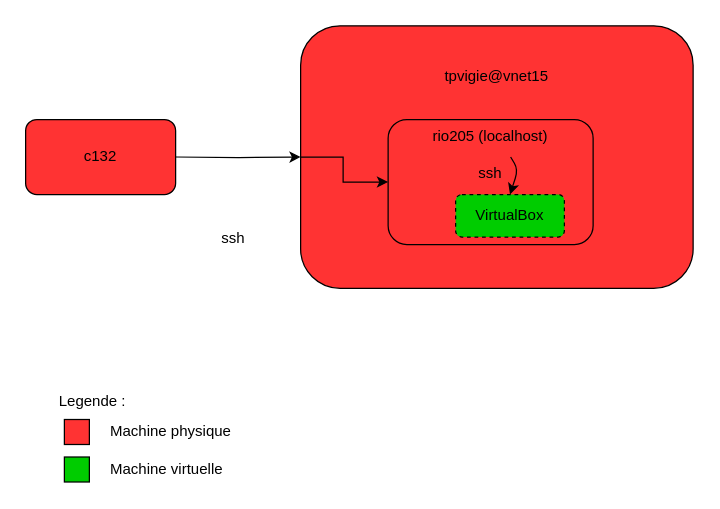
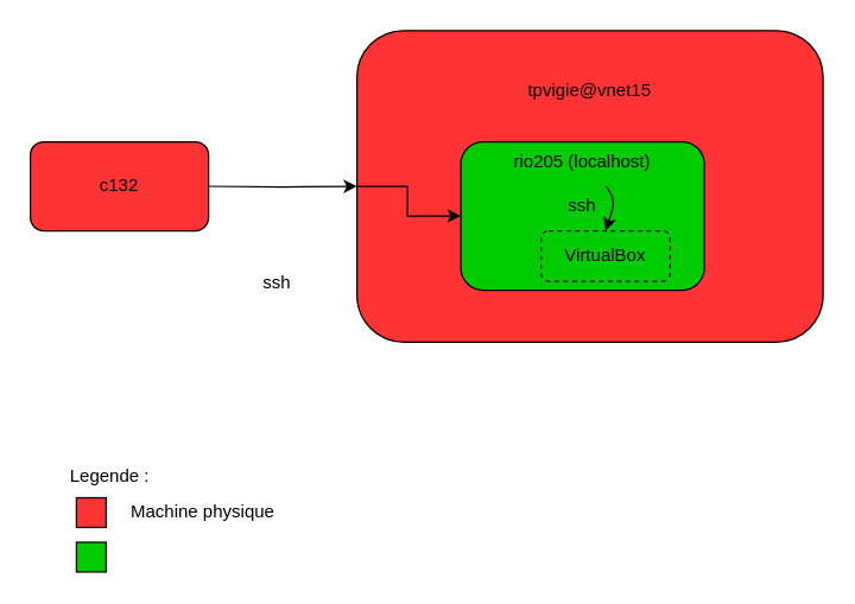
  <mxCell id="0" />
  <mxCell id="1" parent="0" />
  <mxCell id="2" style="edgeStyle=orthogonalEdgeStyle;rounded=0;orthogonalLoop=1;jettySize=auto;html=1;exitX=1.003;exitY=0.451;exitDx=0;exitDy=0;entryX=0;entryY=0.5;entryDx=0;entryDy=0;exitPerimeter=0;" parent="1" target="3" edge="1"><mxGeometry relative="1" as="geometry"><mxPoint x="140" y="125" as="sourcePoint" /></mxGeometry></mxCell>
  <mxCell id="3" value="tpvigie@vnet15&lt;br&gt;&lt;br&gt;&lt;br&gt;&lt;br&gt;&lt;br&gt;&lt;br&gt;&lt;br&gt;&lt;br&gt;&lt;br&gt;&lt;br&gt;" style="rounded=1;whiteSpace=wrap;html=1;fillColor=#FF3333;" parent="1" vertex="1"><mxGeometry x="240" y="20" width="314" height="210" as="geometry" /></mxCell>
- <mxCell id="4" value="rio205 (localhost)&lt;br&gt;&lt;br&gt;ssh&lt;br&gt;&lt;br&gt;&lt;br&gt;&lt;br&gt;" style="rounded=1;whiteSpace=wrap;html=1;fillColor=#ff3333;" parent="1" vertex="1"><mxGeometry x="310" y="95" width="164" height="100" as="geometry" /></mxCell>
+ <mxCell id="4" value="rio205 (localhost)&lt;br&gt;&lt;br&gt;ssh&lt;br&gt;&lt;br&gt;&lt;br&gt;&lt;br&gt;" style="rounded=1;whiteSpace=wrap;html=1;fillColor=#00CC00;" parent="1" vertex="1"><mxGeometry x="310" y="95" width="164" height="100" as="geometry" /></mxCell>
  <mxCell id="5" value="ssh" style="text;html=1;resizable=0;points=[];autosize=1;align=left;verticalAlign=top;spacingTop=-4;" parent="1" vertex="1"><mxGeometry x="175" y="180" width="30" height="20" as="geometry" /></mxCell>
  <mxCell id="6" value="c132" style="rounded=1;whiteSpace=wrap;html=1;strokeColor=#000000;fillColor=#FF3333;" parent="1" vertex="1"><mxGeometry x="20" y="95" width="120" height="60" as="geometry" /></mxCell>
  <mxCell id="7" style="edgeStyle=orthogonalEdgeStyle;rounded=0;orthogonalLoop=1;jettySize=auto;html=1;exitX=0;exitY=0.5;exitDx=0;exitDy=0;entryX=0;entryY=0.5;entryDx=0;entryDy=0;" parent="1" source="3" target="4" edge="1"><mxGeometry relative="1" as="geometry"><Array as="points"><mxPoint x="274" y="125" /><mxPoint x="274" y="145" /></Array></mxGeometry></mxCell>
  <mxCell id="8" value="Legende :&lt;br&gt;&lt;br&gt;" style="text;html=1;resizable=0;points=[];autosize=1;align=left;verticalAlign=top;spacingTop=-4;" parent="1" vertex="1"><mxGeometry x="45" y="311" width="70" height="30" as="geometry" /></mxCell>
  <mxCell id="9" value="" style="whiteSpace=wrap;html=1;aspect=fixed;strokeColor=#000000;fillColor=#00CC00;" parent="1" vertex="1"><mxGeometry x="51" y="365" width="20" height="20" as="geometry" /></mxCell>
- <mxCell id="10" value="Machine virtuelle" style="text;html=1;resizable=0;points=[];autosize=1;align=left;verticalAlign=top;spacingTop=-4;" parent="1" vertex="1"><mxGeometry x="86" y="365" width="110" height="20" as="geometry" /></mxCell>
  <mxCell id="11" value="" style="whiteSpace=wrap;html=1;aspect=fixed;strokeColor=#000000;fillColor=#FF3333;" parent="1" vertex="1"><mxGeometry x="51" y="335" width="20" height="20" as="geometry" /></mxCell>
  <mxCell id="12" value="Machine physique" style="text;html=1;resizable=0;points=[];autosize=1;align=left;verticalAlign=top;spacingTop=-4;" parent="1" vertex="1"><mxGeometry x="86" y="335" width="110" height="20" as="geometry" /></mxCell>
  <mxCell id="13" value="VirtualBox" style="rounded=1;whiteSpace=wrap;html=1;strokeColor=#000000;fillColor=#00CC00;dashed=1;" parent="1" vertex="1"><mxGeometry x="364" y="155" width="87" height="34" as="geometry" /></mxCell>
  <mxCell id="14" value="" style="endArrow=classic;html=1;entryX=0.5;entryY=0;entryDx=0;entryDy=0;" edge="1" parent="1" target="13"><mxGeometry width="50" height="50" relative="1" as="geometry"><mxPoint x="408" y="125" as="sourcePoint" /><mxPoint x="294" y="295" as="targetPoint" /><Array as="points"><mxPoint x="408" y="125" /><mxPoint x="414" y="135" /></Array></mxGeometry></mxCell>
